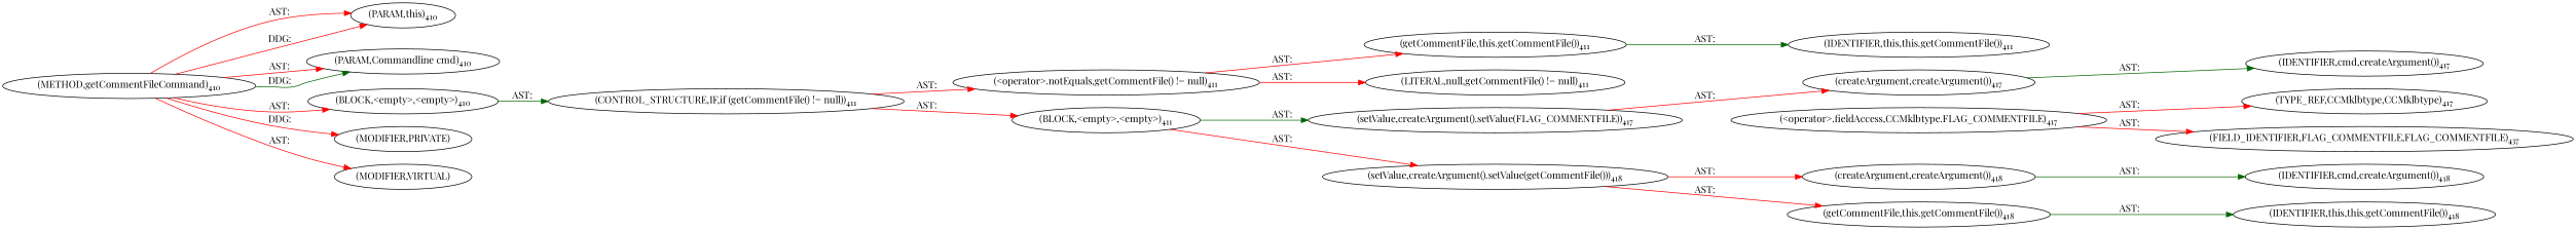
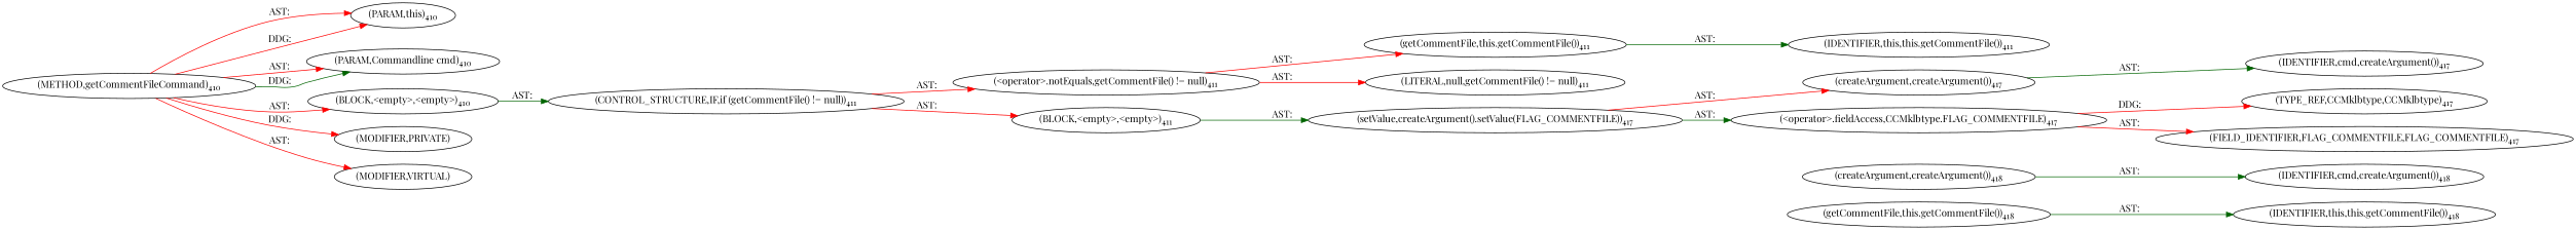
  digraph {
    fontname="Playfair Display"
    rankdir=LR
    node [fontname="Playfair Display"]
    edge [color=red fontname="Playfair Display"]
    n1 [label=<(METHOD,getCommentFileCommand)<SUB>410</SUB>>]
    n2 [label=<(PARAM,this)<SUB>410</SUB>>]
    n3 [label=<(PARAM,Commandline cmd)<SUB>410</SUB>>]
    n4 [label=<(BLOCK,&lt;empty&gt;,&lt;empty&gt;)<SUB>410</SUB>>]
    n5 [label=<(MODIFIER,PRIVATE)>]
    n6 [label=<(MODIFIER,VIRTUAL)>]
    n7 [label=<(CONTROL_STRUCTURE,IF,if (getCommentFile() != null))<SUB>411</SUB>>]
    n8 [label=<(&lt;operator&gt;.notEquals,getCommentFile() != null)<SUB>411</SUB>>]
    n9 [label=<(BLOCK,&lt;empty&gt;,&lt;empty&gt;)<SUB>411</SUB>>]
    n10 [label=<(getCommentFile,this.getCommentFile())<SUB>411</SUB>>]
    n11 [label=<(LITERAL,null,getCommentFile() != null)<SUB>411</SUB>>]
    n12 [label=<(setValue,createArgument().setValue(FLAG_COMMENTFILE))<SUB>417</SUB>>]
-   n13 [label=<(setValue,createArgument().setValue(getCommentFile()))<SUB>418</SUB>>]
    n14 [label=<(IDENTIFIER,this,this.getCommentFile())<SUB>411</SUB>>]
    n15 [label=<(createArgument,createArgument())<SUB>417</SUB>>]
    n16 [label=<(&lt;operator&gt;.fieldAccess,CCMklbtype.FLAG_COMMENTFILE)<SUB>417</SUB>>]
    n17 [label=<(createArgument,createArgument())<SUB>418</SUB>>]
    n18 [label=<(getCommentFile,this.getCommentFile())<SUB>418</SUB>>]
    n19 [label=<(IDENTIFIER,cmd,createArgument())<SUB>417</SUB>>]
    n20 [label=<(TYPE_REF,CCMklbtype,CCMklbtype)<SUB>417</SUB>>]
-   n21 [label=<(FIELD_IDENTIFIER,FLAG_COMMENTFILE,FLAG_COMMENTFILE)<SUB>437</SUB>>]
+   n21 [label=<(FIELD_IDENTIFIER,FLAG_COMMENTFILE,FLAG_COMMENTFILE)<SUB>417</SUB>>]
    n22 [label=<(IDENTIFIER,cmd,createArgument())<SUB>418</SUB>>]
    n23 [label=<(IDENTIFIER,this,this.getCommentFile())<SUB>418</SUB>>]
    n1 -> n2 [label="AST: "]
    n1 -> n2 [label="DDG: "]
    n1 -> n3 [label="AST: "]
    n1 -> n3 [color=darkgreen label="DDG: "]
    n1 -> n4 [label="AST: "]
    n1 -> n5 [label="DDG: "]
    n1 -> n6 [label="AST: "]
    n4 -> n7 [color=darkgreen label="AST: "]
    n7 -> n8 [label="AST: "]
    n7 -> n9 [label="AST: "]
    n8 -> n10 [label="AST: "]
    n8 -> n11 [label="AST: "]
    n9 -> n12 [color=darkgreen label="AST: "]
-   n9 -> n13 [label="AST: "]
    n10 -> n14 [color=darkgreen label="AST: "]
    n12 -> n15 [label="AST: "]
-   n13 -> n17 [label="AST: "]
-   n13 -> n18 [label="AST: "]
+   n12 -> n16 [color=darkgreen label="AST: "]
    n15 -> n19 [color=darkgreen label="AST: "]
-   n16 -> n20 [label="AST: "]
+   n16 -> n20 [label="DDG: "]
    n16 -> n21 [label="AST: "]
    n17 -> n22 [color=darkgreen label="AST: "]
    n18 -> n23 [color=darkgreen label="AST: "]
  }
